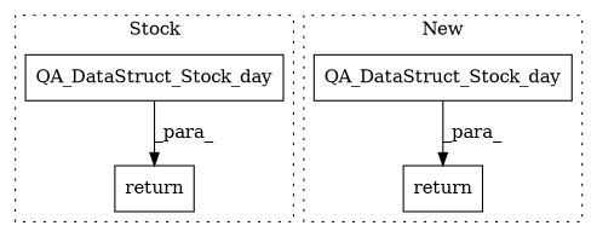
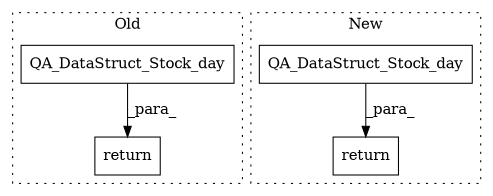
  digraph {
    node [a=32 l="24,1" shape=box]
    n1 [label=QA_DataStruct_Stock_day s="1630,1710"]
    n2 [a=41 l=7 label=return s=1623]
    n3 [label=QA_DataStruct_Stock_day s="1890,1929"]
    n4 [a=41 l=7 label=return s=1883]
    subgraph cluster_1 {
-     label=Stock
+     label=Old
      style=dotted
      n1
      n2
    }
    subgraph cluster_2 {
      label=New
      style=dotted
      n3
      n4
    }
    n1 -> n2 [label=_para_]
    n3 -> n4 [label=_para_]
  }
